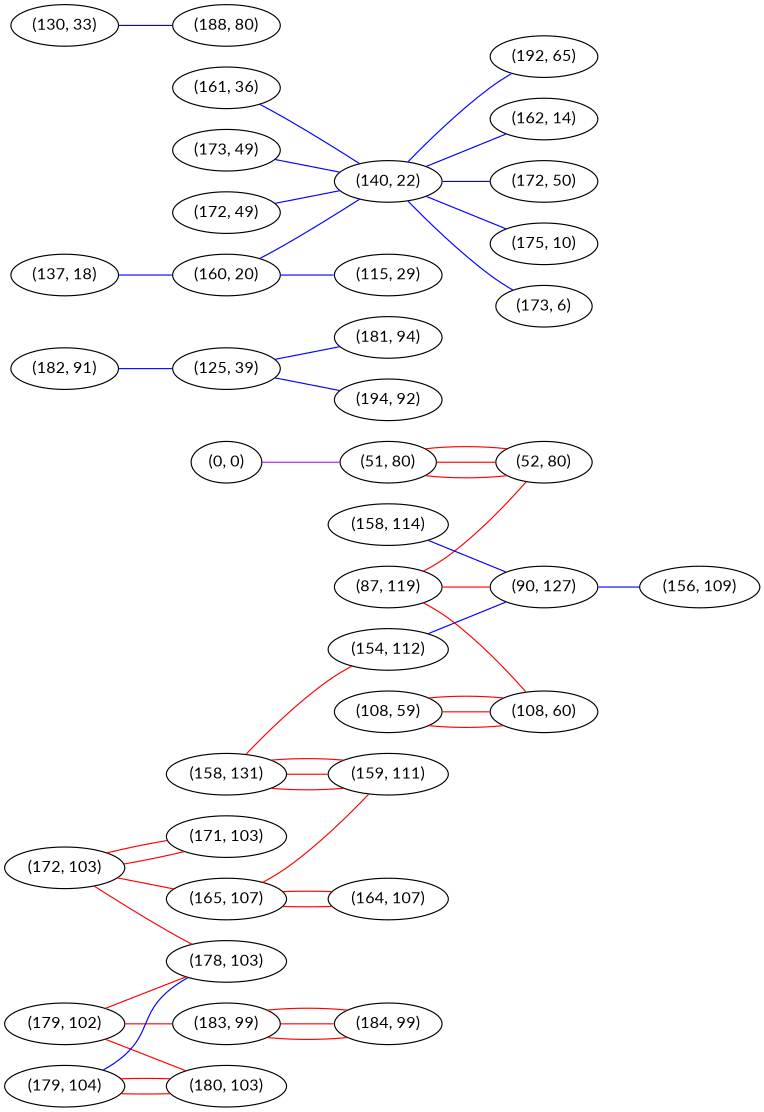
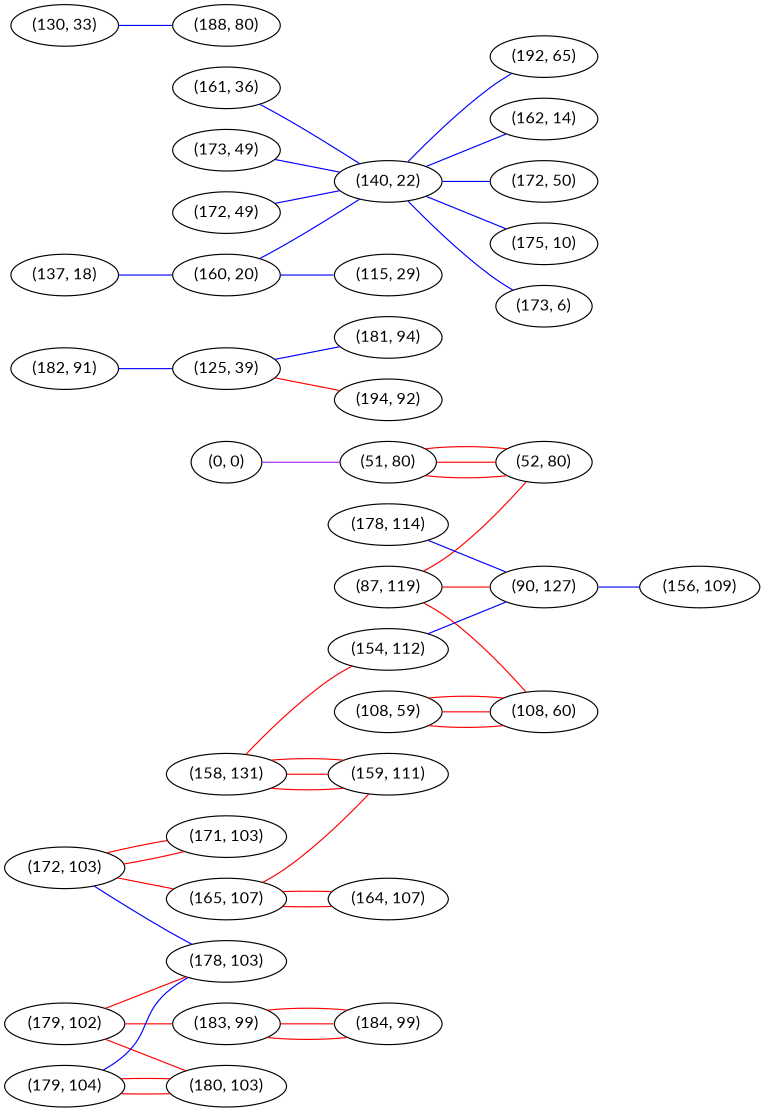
  graph {
    fontname=Lato
    rankdir=LR
    node [fontname=Lato]
    edge [color=red fontname=Lato weight=1]
    n1 [label="(158, 131)"]
    "(154, 112)"
    "(159, 111)"
    "(90, 127)"
    "(179, 102)"
    "(183, 99)"
    "(180, 103)"
    "(178, 103)"
    "(184, 99)"
    "(182, 91)"
    "(125, 39)"
    "(181, 94)"
    "(194, 92)"
    "(172, 103)"
    "(171, 103)"
    "(165, 107)"
    "(164, 107)"
    "(87, 119)"
    "(52, 80)"
    "(108, 60)"
    "(156, 109)"
    "(161, 36)"
    "(140, 22)"
    "(192, 65)"
    "(162, 14)"
    "(172, 50)"
    "(175, 10)"
    "(173, 6)"
    "(173, 49)"
    "(130, 33)"
    "(188, 80)"
    "(137, 18)"
    "(160, 20)"
    n34 [label="(115, 29)"]
    "(172, 49)"
-   "(158, 114)"
+   "(158, 114)" [label="(178, 114)"]
    "(179, 104)"
    "(0, 0)"
    "(51, 80)"
    "(108, 59)"
    n1 -- "(154, 112)"
    n1 -- "(159, 111)"
    n1 -- "(159, 111)"
    n1 -- "(159, 111)"
    "(154, 112)" -- "(90, 127)" [color=blue weight=3]
    "(90, 127)" -- "(156, 109)" [color=blue weight=3]
    "(179, 102)" -- "(183, 99)"
    "(179, 102)" -- "(180, 103)"
    "(179, 102)" -- "(178, 103)"
    "(183, 99)" -- "(184, 99)"
    "(183, 99)" -- "(184, 99)"
    "(183, 99)" -- "(184, 99)"
    "(182, 91)" -- "(125, 39)" [color=blue weight=3]
    "(125, 39)" -- "(181, 94)" [color=blue weight=3]
-   "(125, 39)" -- "(194, 92)" [color=blue weight=3]
-   "(172, 103)" -- "(178, 103)"
+   "(125, 39)" -- "(194, 92)" [weight=3]
+   "(172, 103)" -- "(178, 103)" [color=blue]
    "(172, 103)" -- "(171, 103)"
    "(172, 103)" -- "(171, 103)"
    "(172, 103)" -- "(165, 107)"
    "(165, 107)" -- "(159, 111)"
    "(165, 107)" -- "(164, 107)"
    "(165, 107)" -- "(164, 107)"
    "(87, 119)" -- "(90, 127)"
    "(87, 119)" -- "(52, 80)"
    "(87, 119)" -- "(108, 60)"
    "(161, 36)" -- "(140, 22)" [color=blue weight=3]
    "(140, 22)" -- "(192, 65)" [color=blue weight=3]
    "(140, 22)" -- "(162, 14)" [color=blue weight=3]
    "(140, 22)" -- "(172, 50)" [color=blue weight=3]
    "(140, 22)" -- "(175, 10)" [color=blue weight=3]
    "(140, 22)" -- "(173, 6)" [color=blue weight=3]
    "(173, 49)" -- "(140, 22)" [color=blue weight=3]
    "(130, 33)" -- "(188, 80)" [color=blue weight=3]
    "(137, 18)" -- "(160, 20)" [color=blue weight=3]
    "(160, 20)" -- "(140, 22)" [color=blue weight=3]
    "(160, 20)" -- n34 [color=blue weight=3]
    "(172, 49)" -- "(140, 22)" [color=blue weight=3]
    "(158, 114)" -- "(90, 127)" [color=blue weight=3]
    "(179, 104)" -- "(180, 103)"
    "(179, 104)" -- "(180, 103)"
    "(179, 104)" -- "(178, 103)" [color=blue]
    "(0, 0)" -- "(51, 80)" [color=purple weight=4]
    "(51, 80)" -- "(52, 80)"
    "(51, 80)" -- "(52, 80)"
    "(51, 80)" -- "(52, 80)"
    "(108, 59)" -- "(108, 60)"
    "(108, 59)" -- "(108, 60)"
    "(108, 59)" -- "(108, 60)"
  }
